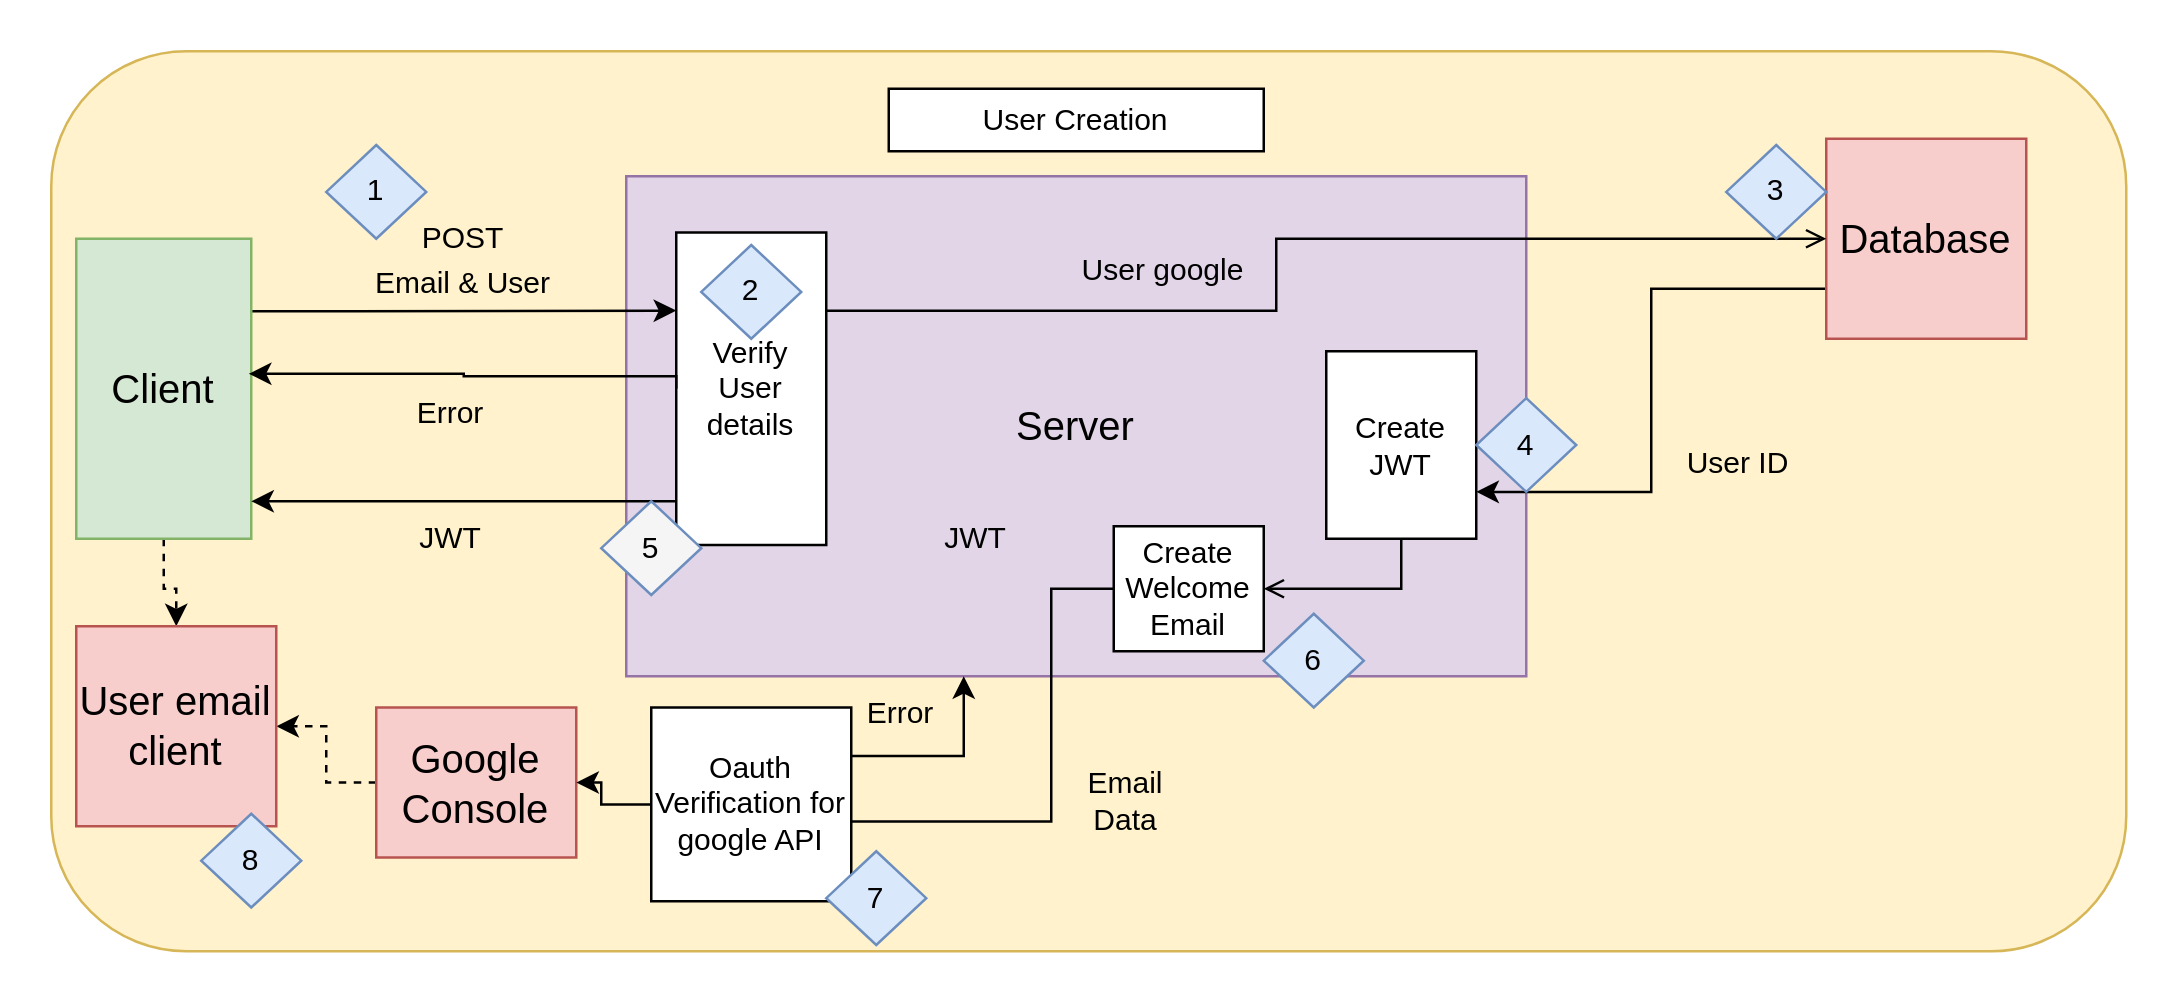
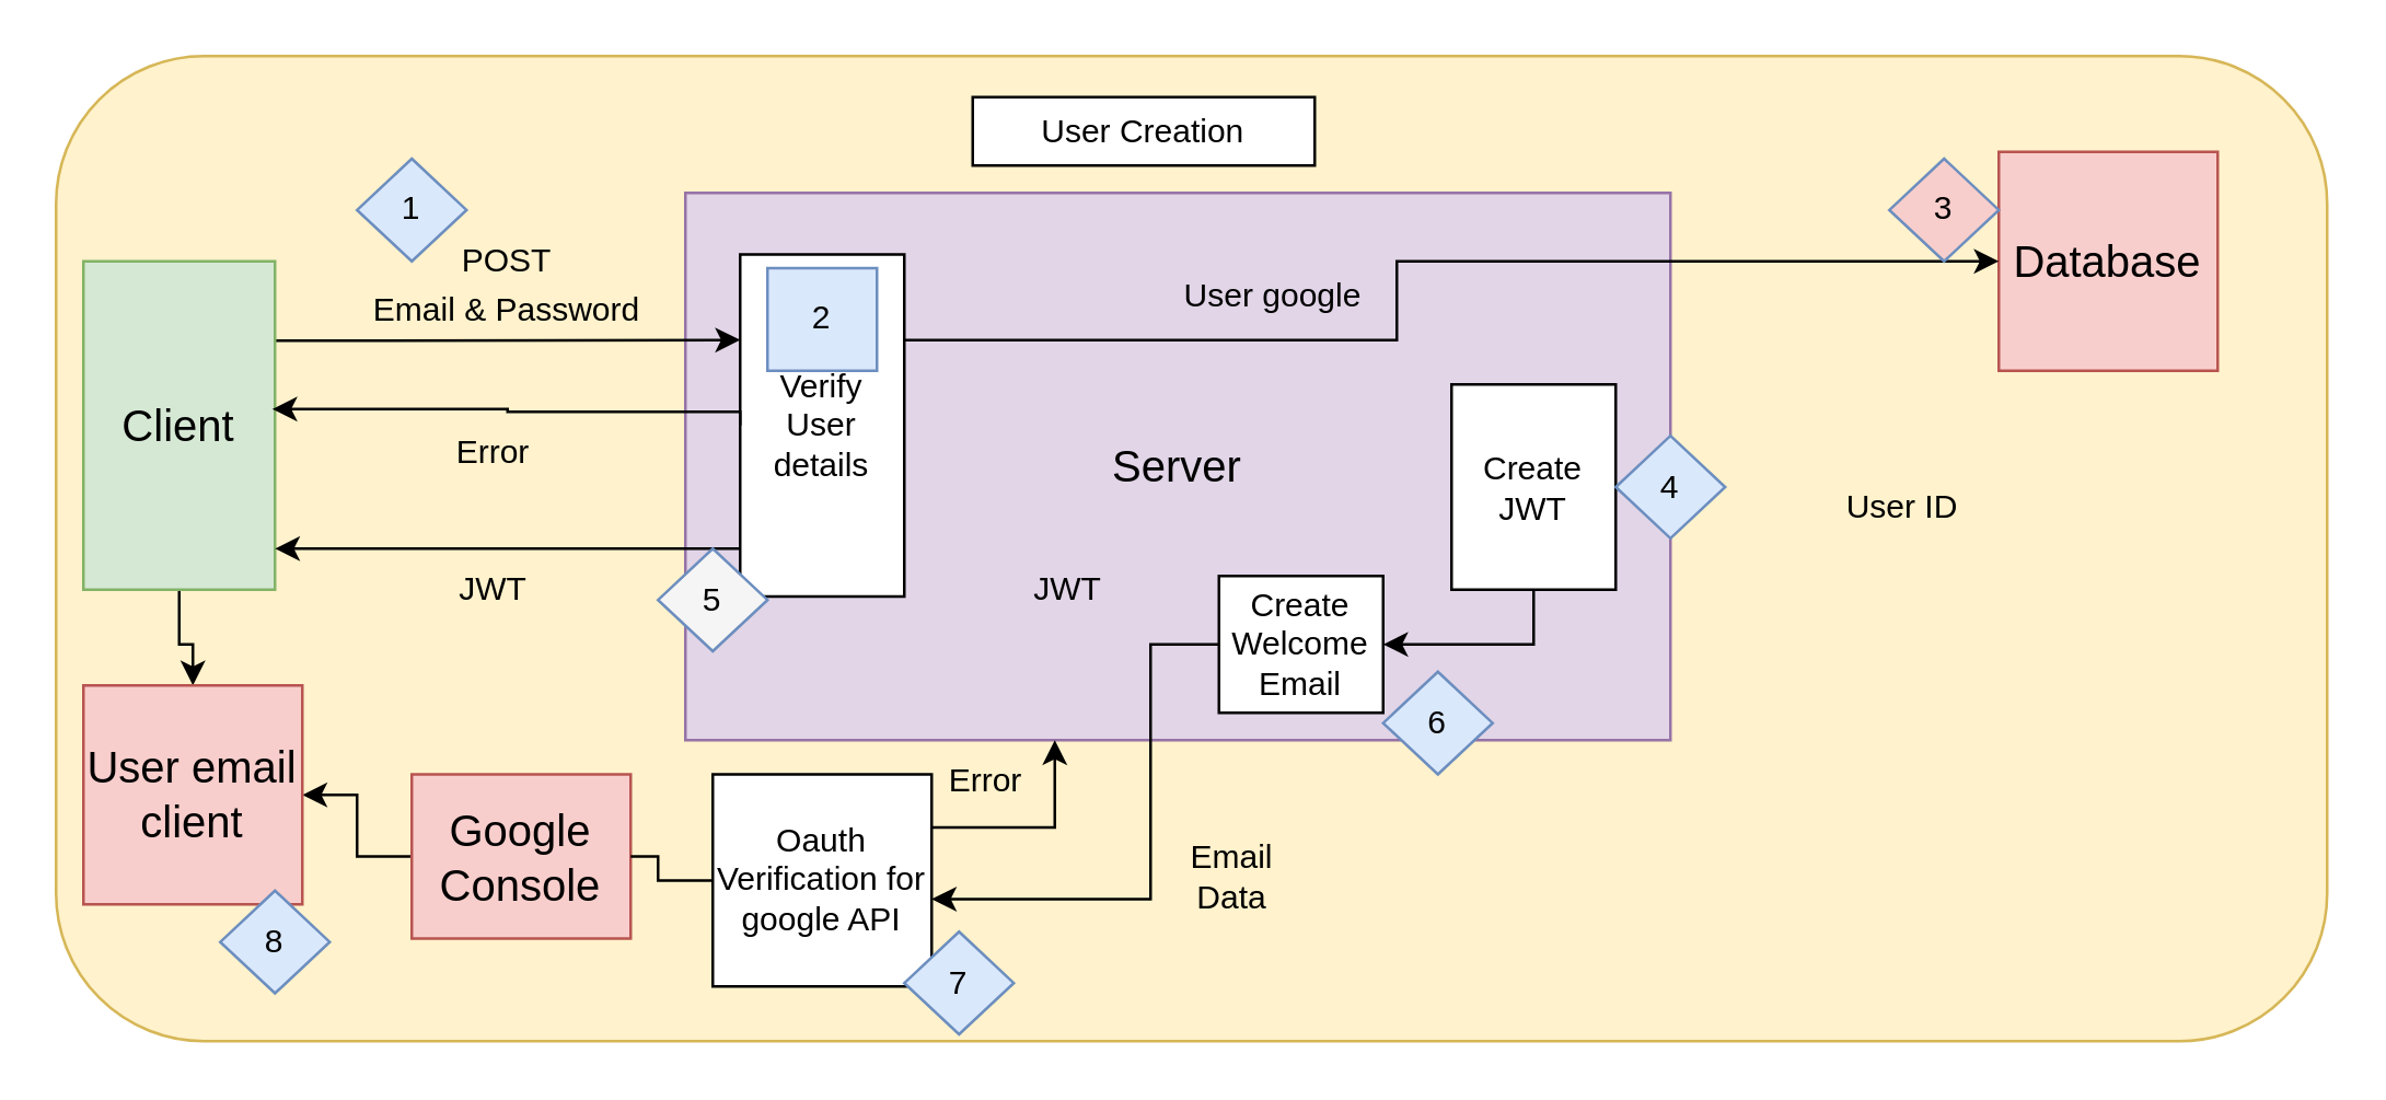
  <mxCell id="0" />
  <mxCell id="1" parent="0" />
  <mxCell id="2" value="" style="rounded=1;whiteSpace=wrap;html=1;fillColor=#fff2cc;strokeColor=#d6b656;" vertex="1" parent="1"><mxGeometry x="20" y="20" width="830" height="360" as="geometry" /></mxCell>
  <mxCell id="3" value="&lt;span style=&quot;font-size: 16px;&quot;&gt;Server&lt;/span&gt;" style="rounded=0;whiteSpace=wrap;html=1;fillColor=#e1d5e7;strokeColor=#9673a6;" vertex="1" parent="1"><mxGeometry x="250" y="70" width="360" height="200" as="geometry" /></mxCell>
  <mxCell id="4" style="edgeStyle=orthogonalEdgeStyle;rounded=0;orthogonalLoop=1;jettySize=auto;html=1;entryX=0;entryY=0.25;entryDx=0;entryDy=0;" edge="1" parent="1" source="6" target="12"><mxGeometry relative="1" as="geometry"><Array as="points"><mxPoint x="140" y="124" /><mxPoint x="140" y="124" /></Array></mxGeometry></mxCell>
- <mxCell id="5" style="edgeStyle=orthogonalEdgeStyle;rounded=0;orthogonalLoop=1;jettySize=auto;html=1;dashed=1;" edge="1" parent="1" source="6" target="23"><mxGeometry relative="1" as="geometry" /></mxCell>
+ <mxCell id="5" style="edgeStyle=orthogonalEdgeStyle;rounded=0;orthogonalLoop=1;jettySize=auto;html=1;" edge="1" parent="1" source="6" target="23"><mxGeometry relative="1" as="geometry" /></mxCell>
  <mxCell id="6" value="&lt;span style=&quot;font-size: 16px;&quot;&gt;Client&lt;/span&gt;" style="rounded=0;whiteSpace=wrap;html=1;fillColor=#d5e8d4;strokeColor=#82b366;" vertex="1" parent="1"><mxGeometry x="30" y="95" width="70" height="120" as="geometry" /></mxCell>
- <mxCell id="7" value="User Creation" style="rounded=0;whiteSpace=wrap;html=1;" vertex="1" parent="1"><mxGeometry x="355" y="35" width="150" height="25" as="geometry" /></mxCell>
- <mxCell id="8" style="edgeStyle=orthogonalEdgeStyle;rounded=0;orthogonalLoop=1;jettySize=auto;html=1;exitX=0;exitY=0.75;exitDx=0;exitDy=0;entryX=1;entryY=0.75;entryDx=0;entryDy=0;" edge="1" parent="1" source="9" target="14"><mxGeometry relative="1" as="geometry" /></mxCell>
+ <mxCell id="7" value="User Creation" style="rounded=0;whiteSpace=wrap;html=1;" vertex="1" parent="1"><mxGeometry x="355" y="35" width="125" height="25" as="geometry" /></mxCell>
  <mxCell id="9" value="&lt;span style=&quot;font-size: 16px;&quot;&gt;Database&lt;/span&gt;" style="rounded=0;whiteSpace=wrap;html=1;fillColor=#f8cecc;strokeColor=#b85450;" vertex="1" parent="1"><mxGeometry x="730" y="55" width="80" height="80" as="geometry" /></mxCell>
- <mxCell id="10" style="edgeStyle=orthogonalEdgeStyle;rounded=0;orthogonalLoop=1;jettySize=auto;html=1;exitX=1;exitY=0.25;exitDx=0;exitDy=0;entryX=0;entryY=0.5;entryDx=0;entryDy=0;endArrow=open;" edge="1" parent="1" source="12" target="9"><mxGeometry relative="1" as="geometry"><Array as="points"><mxPoint x="510" y="124" /><mxPoint x="510" y="95" /></Array></mxGeometry></mxCell>
+ <mxCell id="10" style="edgeStyle=orthogonalEdgeStyle;rounded=0;orthogonalLoop=1;jettySize=auto;html=1;exitX=1;exitY=0.25;exitDx=0;exitDy=0;entryX=0;entryY=0.5;entryDx=0;entryDy=0;" edge="1" parent="1" source="12" target="9"><mxGeometry relative="1" as="geometry"><Array as="points"><mxPoint x="510" y="124" /><mxPoint x="510" y="95" /></Array></mxGeometry></mxCell>
  <mxCell id="11" style="edgeStyle=orthogonalEdgeStyle;rounded=0;orthogonalLoop=1;jettySize=auto;html=1;exitX=0;exitY=0.75;exitDx=0;exitDy=0;" edge="1" parent="1" source="12"><mxGeometry relative="1" as="geometry"><mxPoint x="100" y="200" as="targetPoint" /><Array as="points"><mxPoint x="270" y="200" /><mxPoint x="100" y="200" /></Array></mxGeometry></mxCell>
  <mxCell id="12" value="Verify User details" style="rounded=0;whiteSpace=wrap;html=1;" vertex="1" parent="1"><mxGeometry x="270" y="92.5" width="60" height="125" as="geometry" /></mxCell>
- <mxCell id="13" style="edgeStyle=orthogonalEdgeStyle;rounded=0;orthogonalLoop=1;jettySize=auto;html=1;exitX=0.5;exitY=1;exitDx=0;exitDy=0;endArrow=open;" edge="1" parent="1" source="14" target="26"><mxGeometry relative="1" as="geometry" /></mxCell>
+ <mxCell id="13" style="edgeStyle=orthogonalEdgeStyle;rounded=0;orthogonalLoop=1;jettySize=auto;html=1;exitX=0.5;exitY=1;exitDx=0;exitDy=0;" edge="1" parent="1" source="14" target="26"><mxGeometry relative="1" as="geometry" /></mxCell>
  <mxCell id="14" value="Create JWT" style="rounded=0;whiteSpace=wrap;html=1;" vertex="1" parent="1"><mxGeometry x="530" y="140" width="60" height="75" as="geometry" /></mxCell>
  <mxCell id="15" value="POST" style="text;html=1;align=center;verticalAlign=middle;whiteSpace=wrap;rounded=0;" vertex="1" parent="1"><mxGeometry x="155" y="80" width="60" height="30" as="geometry" /></mxCell>
- <mxCell id="16" value="Email &amp;amp; User" style="text;html=1;align=center;verticalAlign=middle;whiteSpace=wrap;rounded=0;" vertex="1" parent="1"><mxGeometry x="130" y="97.5" width="110" height="30" as="geometry" /></mxCell>
+ <mxCell id="16" value="Email &amp;amp; Password" style="text;html=1;align=center;verticalAlign=middle;whiteSpace=wrap;rounded=0;" vertex="1" parent="1"><mxGeometry x="130" y="97.5" width="110" height="30" as="geometry" /></mxCell>
  <mxCell id="17" value="JWT" style="text;html=1;align=center;verticalAlign=middle;whiteSpace=wrap;rounded=0;" vertex="1" parent="1"><mxGeometry x="150" y="200" width="60" height="30" as="geometry" /></mxCell>
  <mxCell id="18" value="1" style="rhombus;whiteSpace=wrap;html=1;fillColor=#dae8fc;strokeColor=#6c8ebf;" vertex="1" parent="1"><mxGeometry x="130" y="57.5" width="40" height="37.5" as="geometry" /></mxCell>
- <mxCell id="19" value="2" style="rhombus;whiteSpace=wrap;html=1;fillColor=#dae8fc;strokeColor=#6c8ebf;" vertex="1" parent="1"><mxGeometry x="280" y="97.5" width="40" height="37.5" as="geometry" /></mxCell>
+ <mxCell id="19" value="2" style="whiteSpace=wrap;html=1;fillColor=#dae8fc;strokeColor=#6c8ebf;rounded=0;" vertex="1" parent="1"><mxGeometry x="280" y="97.5" width="40" height="37.5" as="geometry" /></mxCell>
  <mxCell id="20" value="User google" style="text;html=1;align=center;verticalAlign=middle;whiteSpace=wrap;rounded=0;" vertex="1" parent="1"><mxGeometry x="410" y="92.5" width="110" height="30" as="geometry" /></mxCell>
- <mxCell id="21" style="edgeStyle=orthogonalEdgeStyle;rounded=0;orthogonalLoop=1;jettySize=auto;html=1;dashed=1;" edge="1" parent="1" source="22" target="23"><mxGeometry relative="1" as="geometry" /></mxCell>
+ <mxCell id="21" style="edgeStyle=orthogonalEdgeStyle;rounded=0;orthogonalLoop=1;jettySize=auto;html=1;" edge="1" parent="1" source="22" target="23"><mxGeometry relative="1" as="geometry" /></mxCell>
  <mxCell id="22" value="&lt;span style=&quot;font-size: 16px;&quot;&gt;Google Console&lt;/span&gt;" style="rounded=0;whiteSpace=wrap;html=1;fillColor=#f8cecc;strokeColor=#b85450;" vertex="1" parent="1"><mxGeometry x="150" y="282.5" width="80" height="60" as="geometry" /></mxCell>
  <mxCell id="23" value="&lt;span style=&quot;font-size: 16px;&quot;&gt;User email client&lt;/span&gt;" style="rounded=0;whiteSpace=wrap;html=1;fillColor=#f8cecc;strokeColor=#b85450;" vertex="1" parent="1"><mxGeometry x="30" y="250" width="80" height="80" as="geometry" /></mxCell>
  <mxCell id="24" style="edgeStyle=orthogonalEdgeStyle;rounded=0;orthogonalLoop=1;jettySize=auto;html=1;exitX=0;exitY=0.5;exitDx=0;exitDy=0;entryX=0.986;entryY=0.45;entryDx=0;entryDy=0;entryPerimeter=0;" edge="1" parent="1" source="12" target="6"><mxGeometry relative="1" as="geometry"><Array as="points"><mxPoint x="270" y="150" /><mxPoint x="185" y="150" /><mxPoint x="185" y="149" /></Array></mxGeometry></mxCell>
  <mxCell id="25" value="Error" style="text;html=1;align=center;verticalAlign=middle;whiteSpace=wrap;rounded=0;" vertex="1" parent="1"><mxGeometry x="150" y="150" width="60" height="30" as="geometry" /></mxCell>
  <mxCell id="26" value="Create Welcome Email" style="rounded=0;whiteSpace=wrap;html=1;" vertex="1" parent="1"><mxGeometry x="445" y="210" width="60" height="50" as="geometry" /></mxCell>
- <mxCell id="27" style="edgeStyle=orthogonalEdgeStyle;rounded=0;orthogonalLoop=1;jettySize=auto;html=1;entryX=1;entryY=0.5;entryDx=0;entryDy=0;" edge="1" parent="1" source="28" target="22"><mxGeometry relative="1" as="geometry" /></mxCell>
+ <mxCell id="27" style="edgeStyle=orthogonalEdgeStyle;rounded=0;orthogonalLoop=1;jettySize=auto;html=1;entryX=1;entryY=0.5;entryDx=0;entryDy=0;endArrow=none;" edge="1" parent="1" source="28" target="22"><mxGeometry relative="1" as="geometry" /></mxCell>
  <mxCell id="28" value="Oauth Verification for google API" style="rounded=0;whiteSpace=wrap;html=1;" vertex="1" parent="1"><mxGeometry x="260" y="282.5" width="80" height="77.5" as="geometry" /></mxCell>
- <mxCell id="29" style="edgeStyle=orthogonalEdgeStyle;rounded=0;orthogonalLoop=1;jettySize=auto;html=1;entryX=1;entryY=0.588;entryDx=0;entryDy=0;entryPerimeter=0;endArrow=none;" edge="1" parent="1" source="26" target="28"><mxGeometry relative="1" as="geometry"><Array as="points"><mxPoint x="420" y="235" /><mxPoint x="420" y="328" /></Array></mxGeometry></mxCell>
+ <mxCell id="29" style="edgeStyle=orthogonalEdgeStyle;rounded=0;orthogonalLoop=1;jettySize=auto;html=1;entryX=1;entryY=0.588;entryDx=0;entryDy=0;entryPerimeter=0;" edge="1" parent="1" source="26" target="28"><mxGeometry relative="1" as="geometry"><Array as="points"><mxPoint x="420" y="235" /><mxPoint x="420" y="328" /></Array></mxGeometry></mxCell>
  <mxCell id="30" value="JWT" style="text;html=1;align=center;verticalAlign=middle;whiteSpace=wrap;rounded=0;" vertex="1" parent="1"><mxGeometry x="360" y="200" width="60" height="30" as="geometry" /></mxCell>
  <mxCell id="31" style="edgeStyle=orthogonalEdgeStyle;rounded=0;orthogonalLoop=1;jettySize=auto;html=1;exitX=1;exitY=0.25;exitDx=0;exitDy=0;entryX=0.375;entryY=1;entryDx=0;entryDy=0;entryPerimeter=0;" edge="1" parent="1" source="28" target="3"><mxGeometry relative="1" as="geometry" /></mxCell>
  <mxCell id="32" value="Error" style="text;html=1;align=center;verticalAlign=middle;whiteSpace=wrap;rounded=0;" vertex="1" parent="1"><mxGeometry x="330" y="270" width="60" height="30" as="geometry" /></mxCell>
  <mxCell id="33" value="Email Data" style="text;html=1;align=center;verticalAlign=middle;whiteSpace=wrap;rounded=0;" vertex="1" parent="1"><mxGeometry x="420" y="305" width="60" height="30" as="geometry" /></mxCell>
  <mxCell id="34" value="User ID" style="text;html=1;align=center;verticalAlign=middle;whiteSpace=wrap;rounded=0;" vertex="1" parent="1"><mxGeometry x="665" y="170" width="60" height="30" as="geometry" /></mxCell>
- <mxCell id="35" value="3" style="rhombus;whiteSpace=wrap;html=1;fillColor=#dae8fc;strokeColor=#6c8ebf;" vertex="1" parent="1"><mxGeometry x="690" y="57.5" width="40" height="37.5" as="geometry" /></mxCell>
+ <mxCell id="35" value="3" style="rhombus;whiteSpace=wrap;html=1;fillColor=#f8cecc;strokeColor=#6c8ebf;" vertex="1" parent="1"><mxGeometry x="690" y="57.5" width="40" height="37.5" as="geometry" /></mxCell>
  <mxCell id="36" value="4" style="rhombus;whiteSpace=wrap;html=1;fillColor=#dae8fc;strokeColor=#6c8ebf;" vertex="1" parent="1"><mxGeometry x="590" y="158.75" width="40" height="37.5" as="geometry" /></mxCell>
  <mxCell id="37" value="6" style="rhombus;whiteSpace=wrap;html=1;fillColor=#dae8fc;strokeColor=#6c8ebf;" vertex="1" parent="1"><mxGeometry x="505" y="245" width="40" height="37.5" as="geometry" /></mxCell>
  <mxCell id="38" value="5" style="rhombus;whiteSpace=wrap;html=1;fillColor=#f5f5f5;strokeColor=#6c8ebf;" vertex="1" parent="1"><mxGeometry x="240" y="200" width="40" height="37.5" as="geometry" /></mxCell>
  <mxCell id="39" value="7" style="rhombus;whiteSpace=wrap;html=1;fillColor=#dae8fc;strokeColor=#6c8ebf;" vertex="1" parent="1"><mxGeometry x="330" y="340" width="40" height="37.5" as="geometry" /></mxCell>
  <mxCell id="40" value="8" style="rhombus;whiteSpace=wrap;html=1;fillColor=#dae8fc;strokeColor=#6c8ebf;" vertex="1" parent="1"><mxGeometry x="80" y="325" width="40" height="37.5" as="geometry" /></mxCell>
